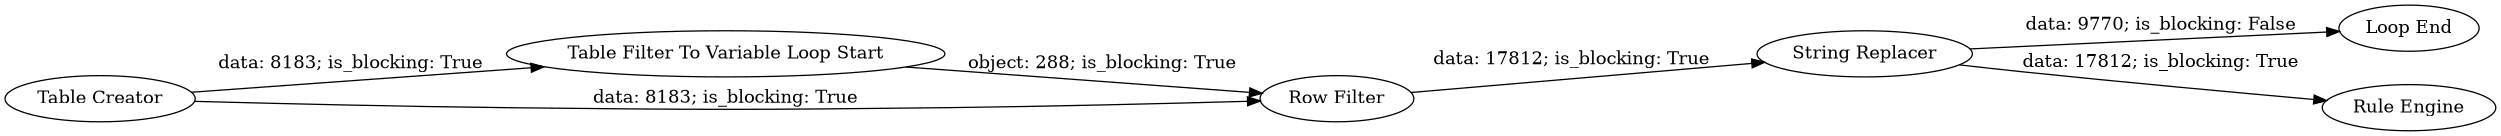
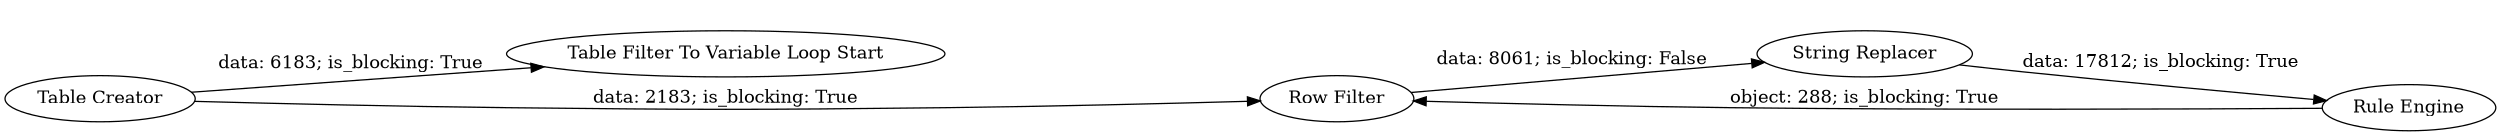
  digraph {
    rankdir=LR
    n1 [label="Table Creator"]
    n2 [label="Table Filter To Variable Loop Start"]
    n3 [label="Row Filter"]
    n4 [label="String Replacer"]
-   n5 [label="Loop End"]
    n6 [label="Rule Engine"]
-   n1 -> n2 [label="data: 8183; is_blocking: True"]
-   n1 -> n3 [label="data: 8183; is_blocking: True"]
-   n2 -> n3 [label="object: 288; is_blocking: True"]
-   n3 -> n4 [label="data: 17812; is_blocking: True"]
-   n4 -> n5 [label="data: 9770; is_blocking: False"]
+   n1 -> n2 [label="data: 6183; is_blocking: True"]
+   n1 -> n3 [label="data: 2183; is_blocking: True"]
+   n6 -> n3 [label="object: 288; is_blocking: True"]
+   n3 -> n4 [label="data: 8061; is_blocking: False"]
    n4 -> n6 [label="data: 17812; is_blocking: True"]
  }
